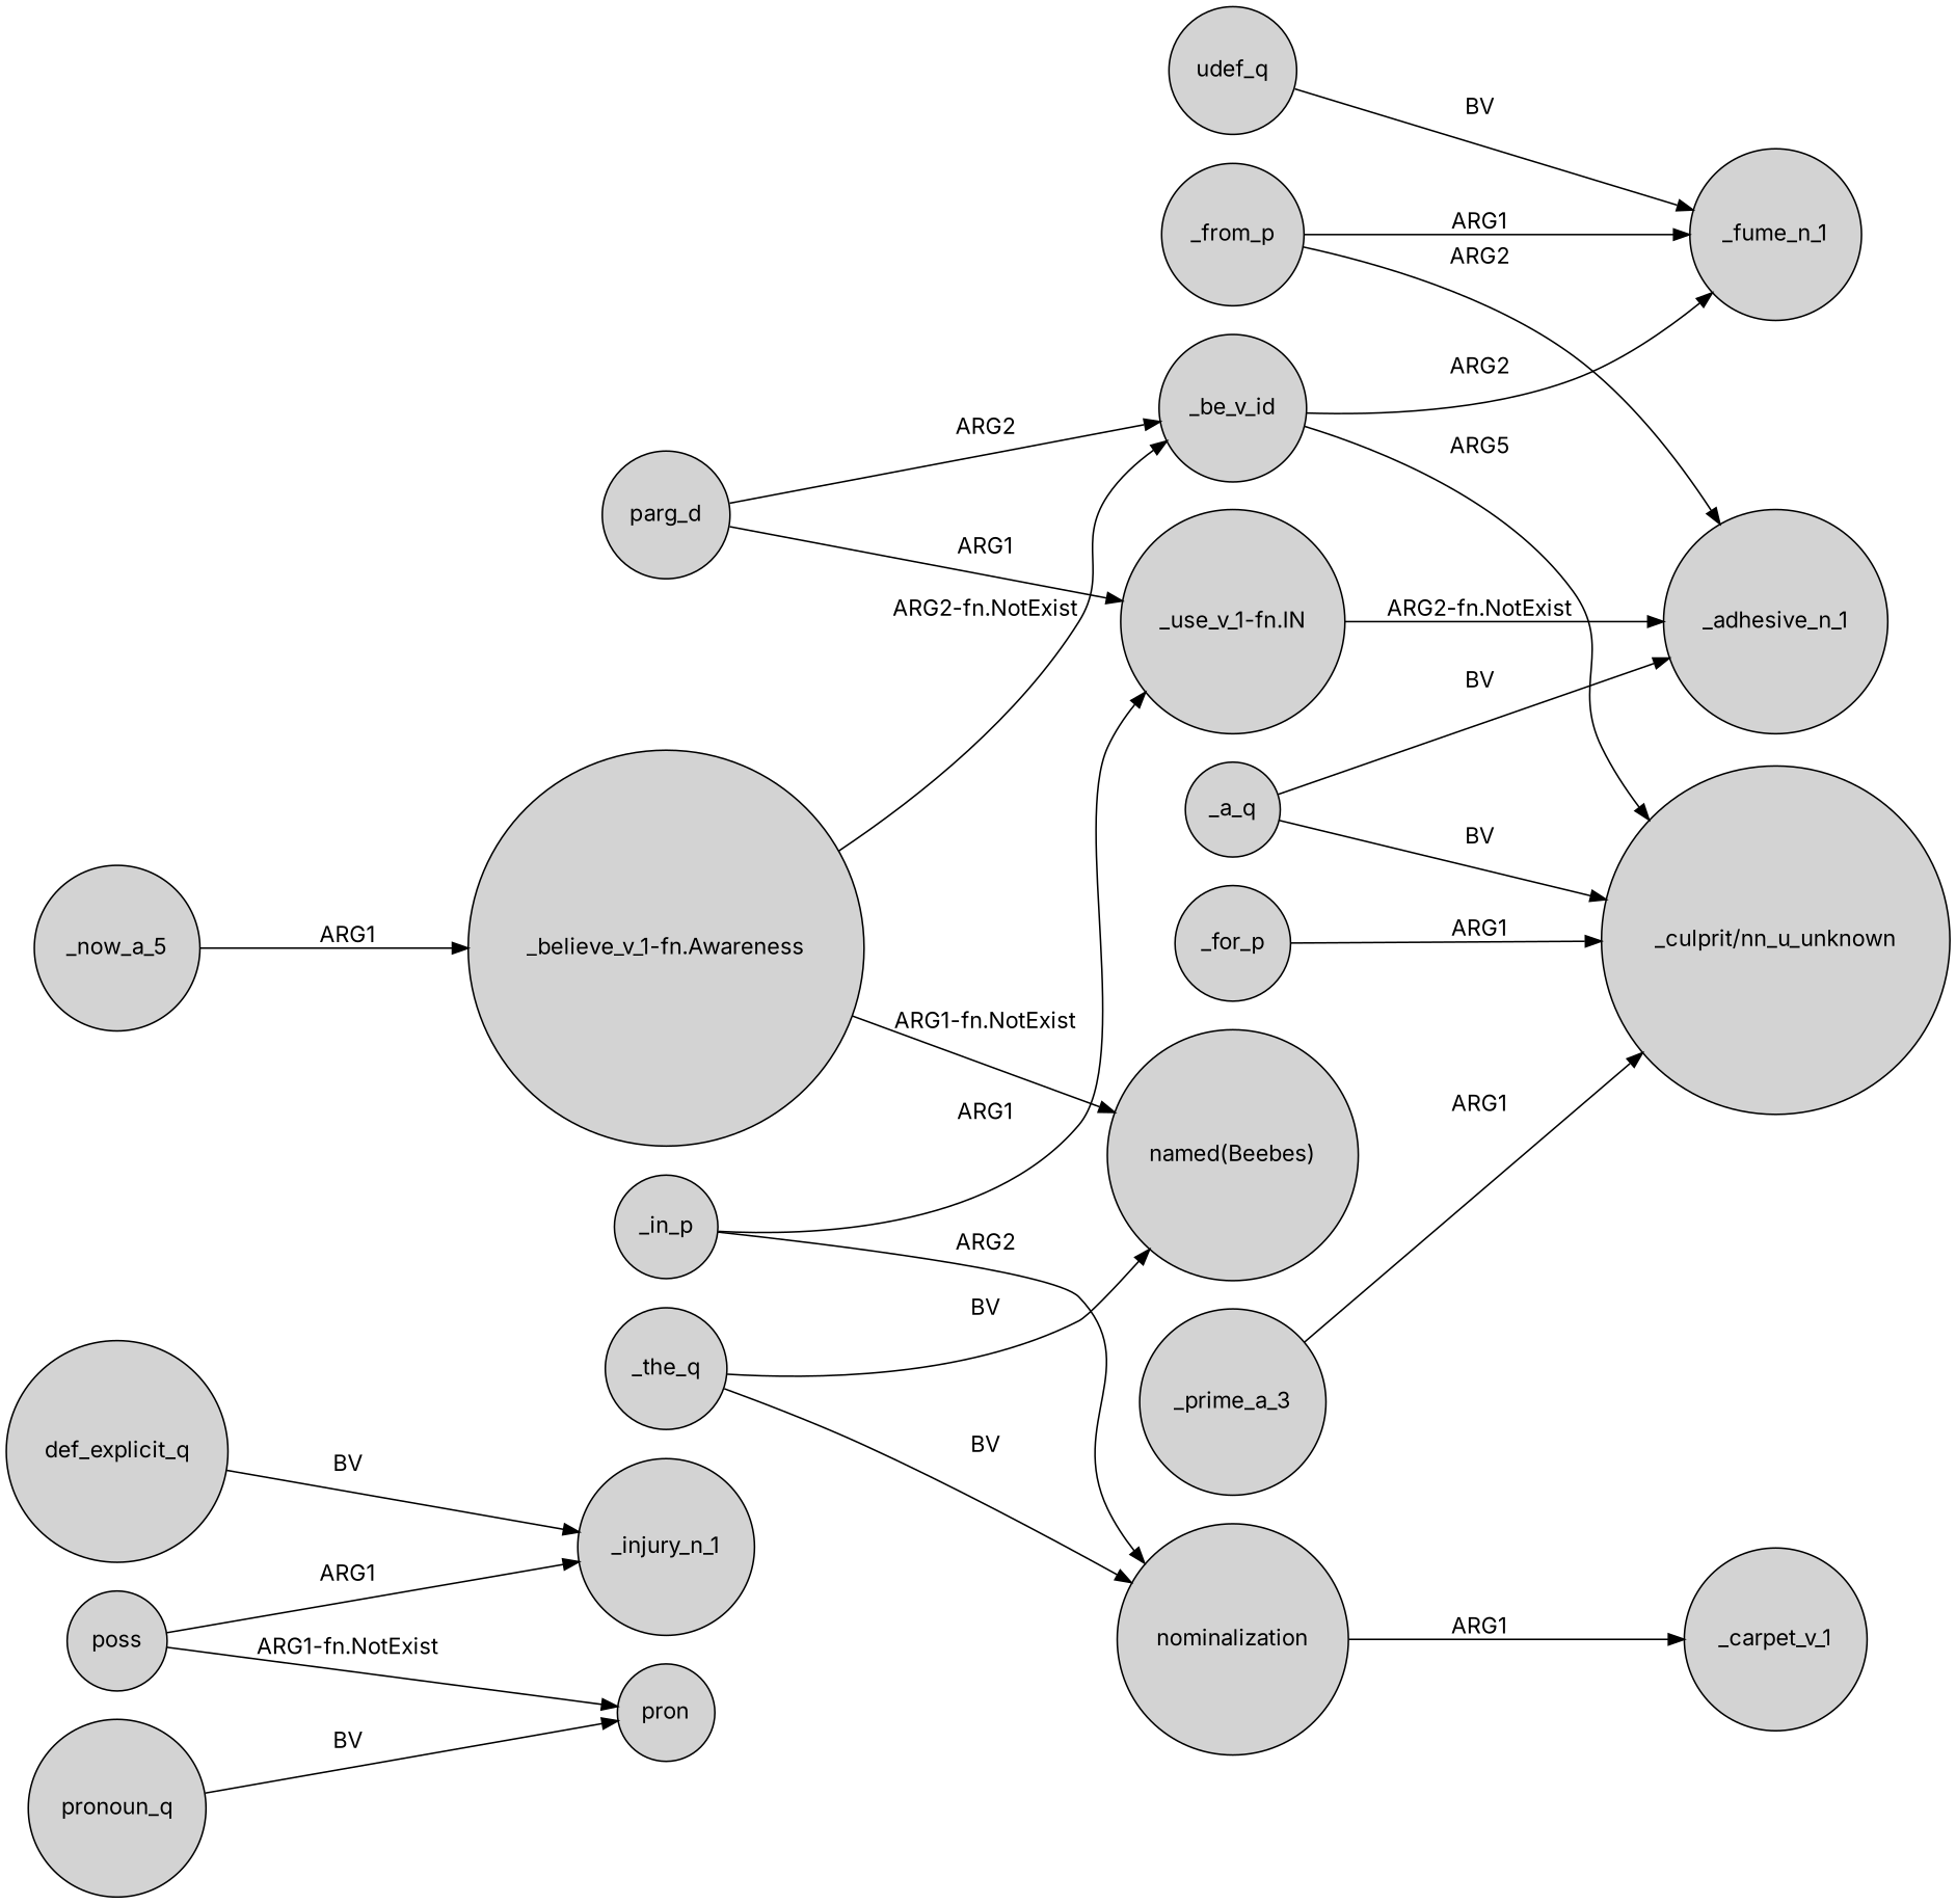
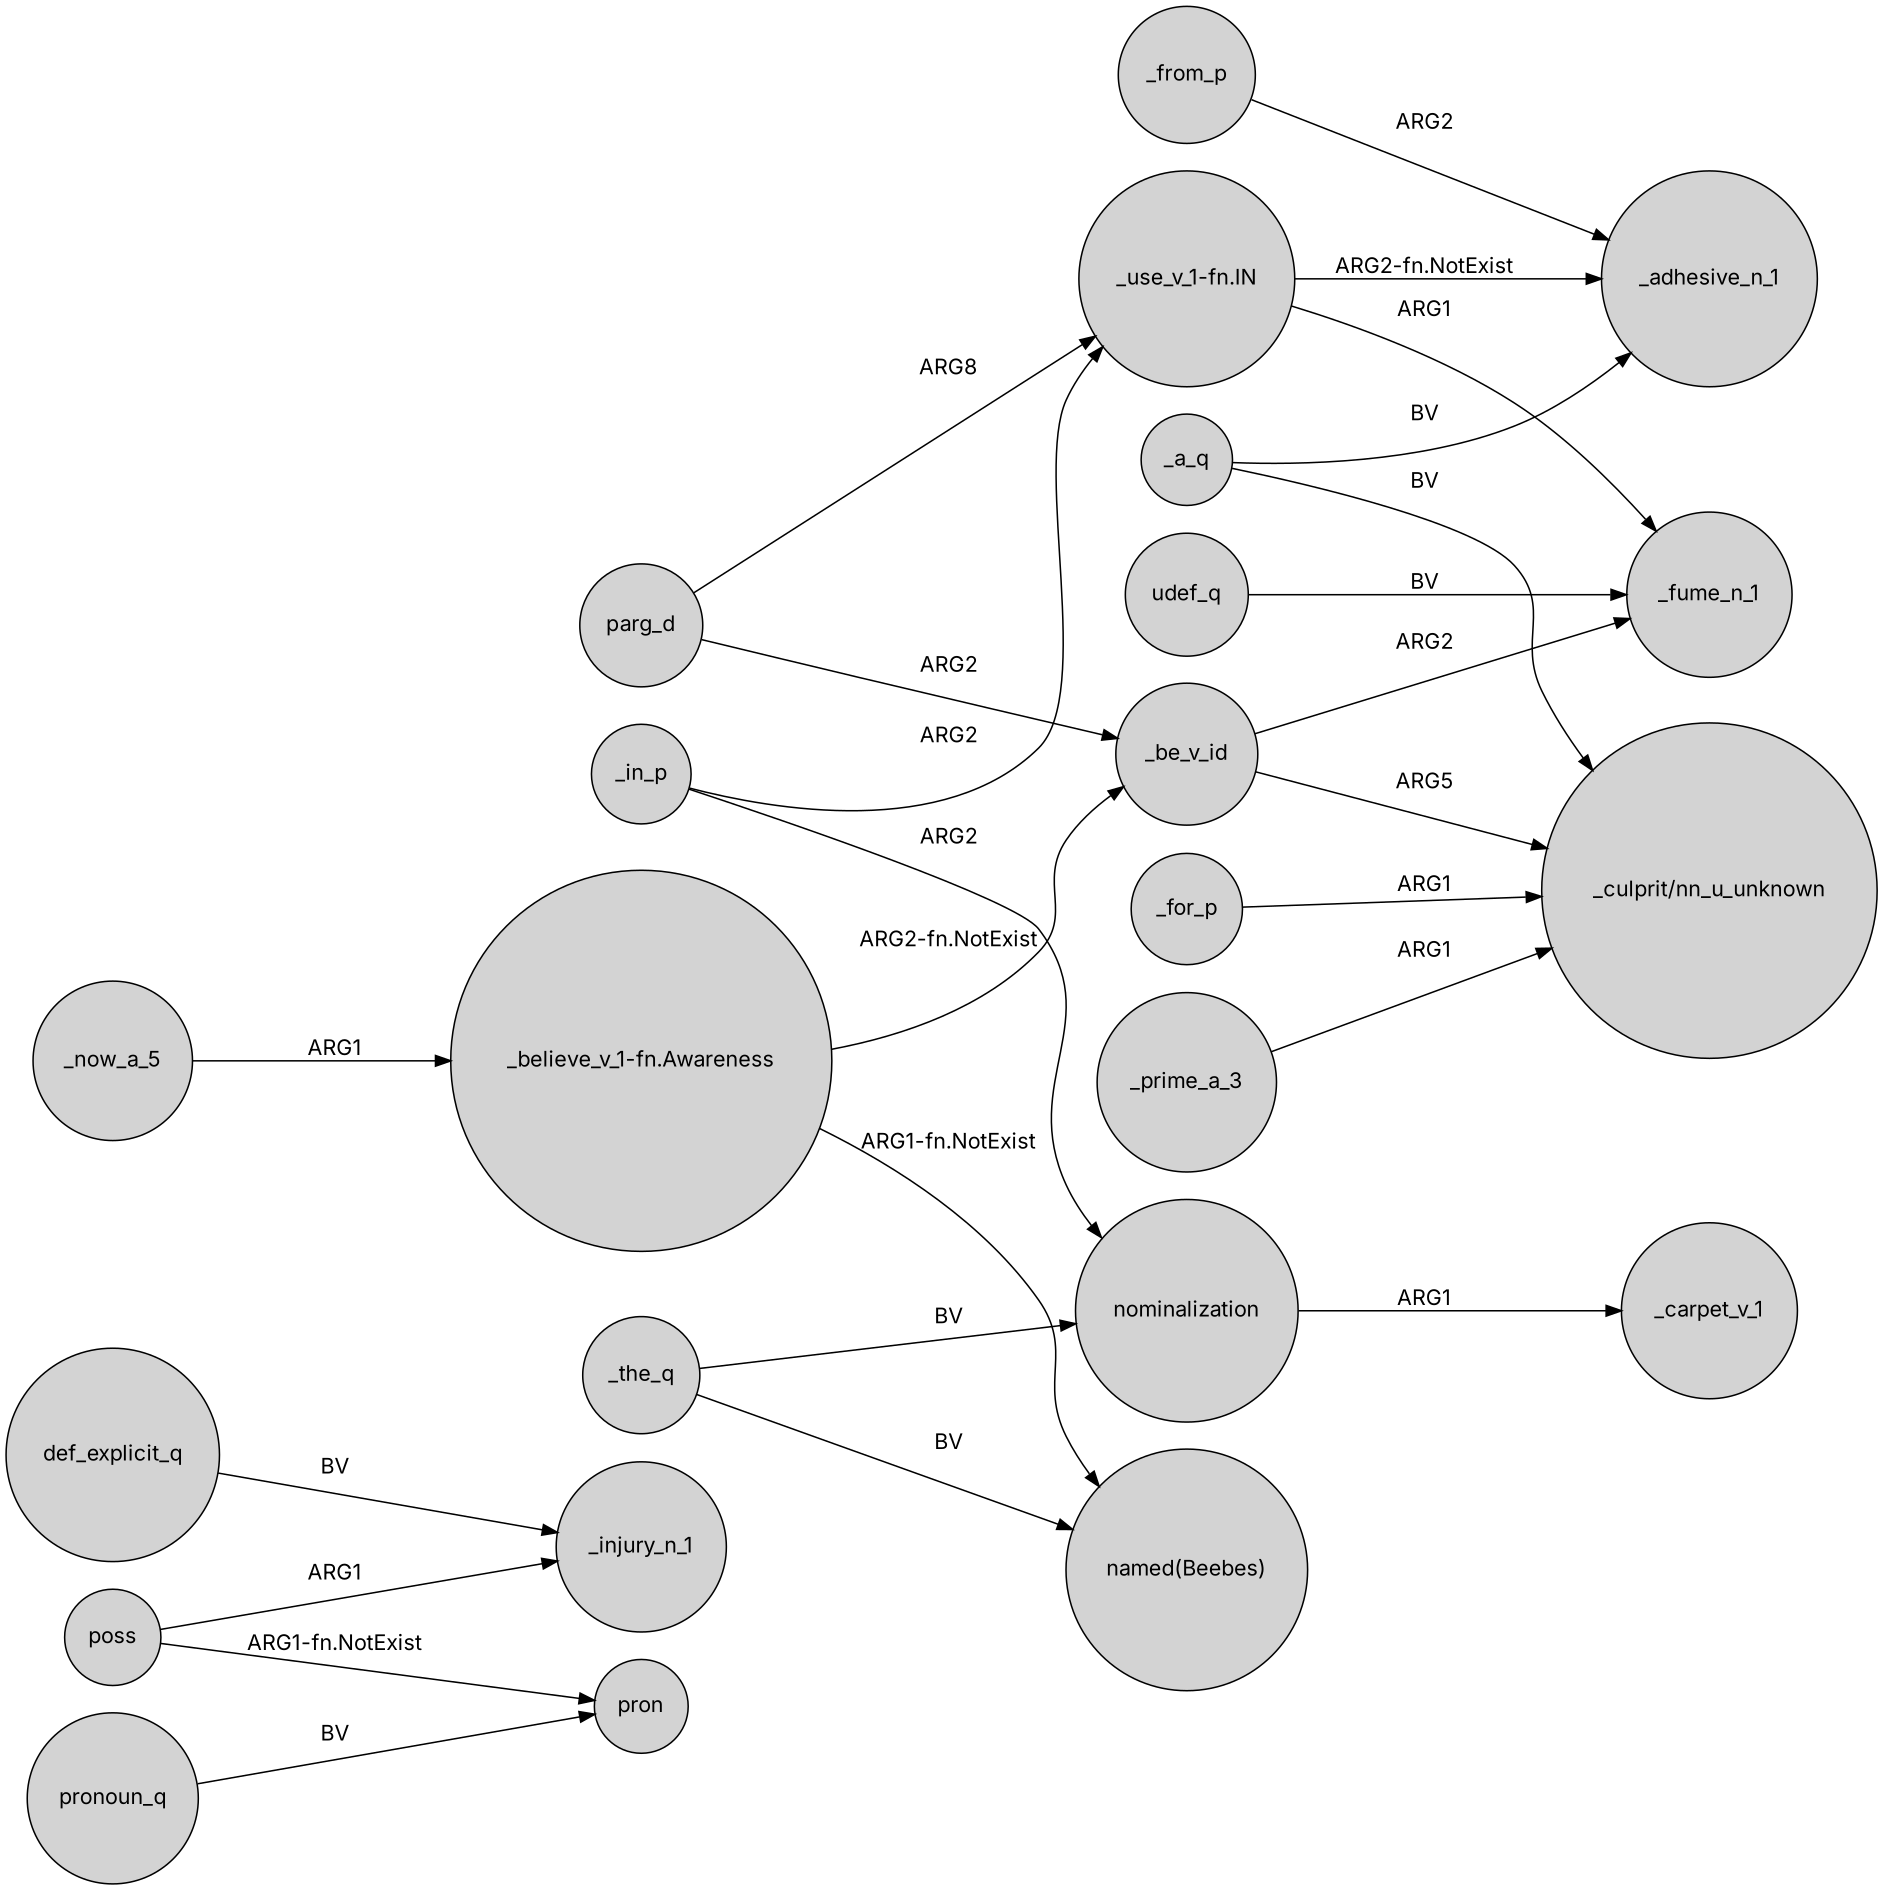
  digraph {
    fontname=Inter
    rankdir=LR
    node [fontname=Inter shape=circle style=filled]
    edge [fontname=Inter]
    poss
    _injury_n_1
    pron
    parg_d
    "_use_v_1-fn.IN"
    _be_v_id
    _adhesive_n_1
    _a_q
    "_culprit/nn_u_unknown"
    _for_p
    n11 [label=_prime_a_3]
    "_believe_v_1-fn.Awareness"
    "named(Beebes)"
    _fume_n_1
    _from_p
    nominalization
    _carpet_v_1
    def_explicit_q
    pronoun_q
    n20 [label=_now_a_5]
    _the_q
    _in_p
    udef_q
    poss -> _injury_n_1 [label=ARG1]
    poss -> pron [label="ARG1-fn.NotExist"]
-   parg_d -> "_use_v_1-fn.IN" [label=ARG1]
+   parg_d -> "_use_v_1-fn.IN" [label=ARG8]
    parg_d -> _be_v_id [label=ARG2]
    "_use_v_1-fn.IN" -> _adhesive_n_1 [label="ARG2-fn.NotExist"]
    _be_v_id -> "_culprit/nn_u_unknown" [label=ARG5]
    _be_v_id -> _fume_n_1 [label=ARG2]
    _a_q -> _adhesive_n_1 [label=BV]
    _a_q -> "_culprit/nn_u_unknown" [label=BV]
    _for_p -> "_culprit/nn_u_unknown" [label=ARG1]
    n11 -> "_culprit/nn_u_unknown" [label=ARG1]
    "_believe_v_1-fn.Awareness" -> _be_v_id [label="ARG2-fn.NotExist"]
    "_believe_v_1-fn.Awareness" -> "named(Beebes)" [label="ARG1-fn.NotExist"]
    _from_p -> _adhesive_n_1 [label=ARG2]
-   _from_p -> _fume_n_1 [label=ARG1]
+   "_use_v_1-fn.IN" -> _fume_n_1 [label=ARG1]
    nominalization -> _carpet_v_1 [label=ARG1]
    def_explicit_q -> _injury_n_1 [label=BV]
    pronoun_q -> pron [label=BV]
    n20 -> "_believe_v_1-fn.Awareness" [label=ARG1]
    _the_q -> "named(Beebes)" [label=BV]
    _the_q -> nominalization [label=BV]
-   _in_p -> "_use_v_1-fn.IN" [label=ARG1]
+   _in_p -> "_use_v_1-fn.IN" [label=ARG2]
    _in_p -> nominalization [label=ARG2]
    udef_q -> _fume_n_1 [label=BV]
  }
